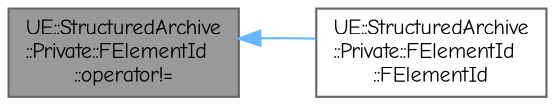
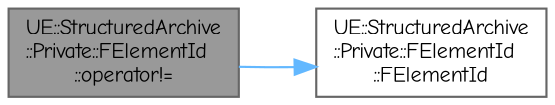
  digraph {
    rankdir=LR
    fontname="Comic Neue"
    node [fontname="Comic Neue" fontsize=10 shape=box style=filled]
    n1 [color=gray40 fillcolor=grey60 fontcolor=black height=0.2 label="UE::StructuredArchive\l::Private::FElementId\l::operator!=" width=0.4]
    n2 [color=grey40 fillcolor=white height=0.2 label="UE::StructuredArchive\l::Private::FElementId\l::FElementId" width=0.4]
-   n2 -> n1 [color=steelblue1 fontname="Comic Neue" fontsize=10 labelfontname=Helvetica labelfontsize=10 style=solid]
+   n1 -> n2 [color=steelblue1 fontname="Comic Neue" fontsize=10 labelfontname=Helvetica labelfontsize=10 style=solid]
  }
